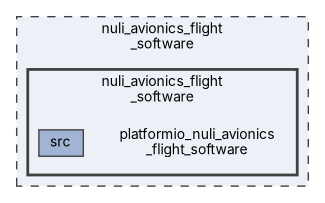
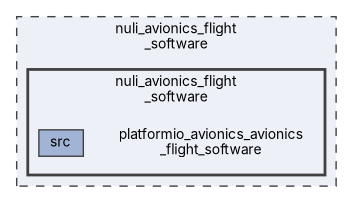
  digraph {
    compound=true
    fontname=Inter
    node [fontname=Inter fontsize=10]
-   n1 [height=0.2 label="platformio_nuli_avionics\l_flight_software" shape=plaintext width=0.4]
+   n1 [height=0.2 label="platformio_avionics_avionics\l_flight_software" shape=plaintext width=0.4]
    n2 [color=grey25 fillcolor="#a2b4d6" height=0.2 label=src shape=box style=filled width=0.4]
    subgraph cluster_1 {
      bgcolor="#edf0f7"
      fontsize=10
      label="nuli_avionics_flight\l_software"
      pencolor=grey25
      style="filled,dashed"
      subgraph cluster_2 {
        bgcolor="#edf0f7"
        fontsize=10
        pencolor=grey25
        style="filled,bold"
        n1
        n2
      }
    }
  }
